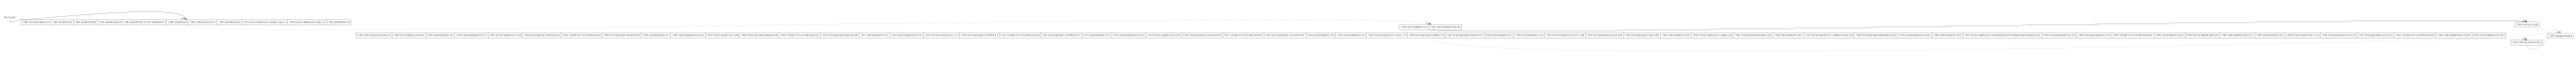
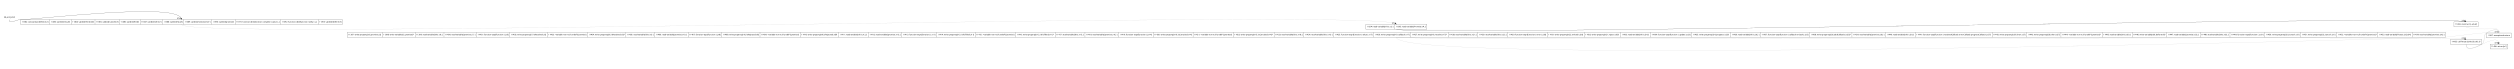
  digraph {
    fontname="Noto Sans"
    rankdir=LR
    node [fontname="Noto Sans" shape=record]
    edge [fontname="Noto Sans" headport=n style=solid tailport=s]
    n1 [label=BB_entry234 shape=none]
    n2 [label="{11382: constant[undefined,v1]|11383: vardecl['result']|11384: vardecl['finished']|11385: vardecl['canceled']|11386: vardecl['fired']|11387: vardecl['isError']|11388: vardecl['head']|11389: vardecl['nextListener']|11390: vardecl['promise']|11391: function-decl[function complete ( value ),-]|11392: function-decl[function notify ( ),-]|11393: vardecl['deferred']}"]
    n3 [label="{11394: read-variable['this',v3,-]|11395: read-variable['Promise',v4,-]}"]
    n4 [label="{11396: construct [-,v4,v2]}"]
    n5 [label="{11457: exceptional-return}"]
    n6 [label="{11397: write-property[v3,'promise',v2]|11398: write-variable[v2,'promise']*|11399: read-variable['this',v6,-]|11400: read-variable['promise',v7,-]|11401: function-expr[function ( ),v5]|11402: write-property[v7,'isResolved',v5]|11403: \<variable-non-null-undef\>['promise']|11404: write-property[v6,'isResolved',v5]*|11405: read-variable['this',v9,-]|11406: read-variable['promise',v10,-]|11407: function-expr[function ( ),v8]|11408: write-property[v10,'isRejected',v8]|11409: \<variable-non-null-undef\>['promise']|11410: write-property[v9,'isRejected',v8]*|11411: read-variable['this',v12,-]|11412: read-variable['promise',v13,-]|11413: function-expr[function ( ),v11]|11414: write-property[v13,'isFulfilled',v11]|11415: \<variable-non-null-undef\>['promise']|11416: write-property[v12,'isFulfilled',v11]*|11417: read-variable['this',v15,-]|11418: read-variable['promise',v16,-]|11419: function-expr[function ( ),v14]|11420: write-property[v16,'isCanceled',v14]|11421: \<variable-non-null-undef\>['promise']|11422: write-property[v15,'isCanceled',v14]*|11423: read-variable['this',v18,-]|11424: read-variable['this',v19,-]|11425: function-expr[function ( value ),v17]|11426: write-property[v19,'callback',v17]|11427: write-property[v18,'resolve',v17]*|11428: read-variable['this',v21,-]|11429: read-variable['this',v22,-]|11430: function-expr[function ( error ),v20]|11431: write-property[v22,'errback',v20]|11432: write-property[v21,'reject',v20]*|11433: read-variable['this',v24,-]|11434: function-expr[function ( update ),v23]|11435: write-property[v24,'progress',v23]*|11436: read-variable['this',v26,-]|11437: function-expr[function ( callback errback ),v25]|11438: write-property[v26,'addCallbacks',v25]*|11439: read-variable['promise',v28,-]|11440: read-variable['this',v29,-]|11441: function-expr[function ( resolvedCallback errorCallback progressCallback ),v27]|11442: write-property[v29,'then',v27]|11443: write-property[v28,'then',v27]|11444: \<variable-non-null-undef\>['promise']*|11445: read-variable['this',v30,-]|11446: write-variable[v30,'deferred']*|11447: read-variable['promise',v32,-]|11448: read-variable['this',v33,-]|11449: function-expr[function ( ),v31]|11450: write-property[v33,'cancel',v31]|11451: write-property[v32,'cancel',v31]|11452: \<variable-non-null-undef\>['promise']*|11453: read-variable['freeze',v35,v34]|11454: read-variable['promise',v36,-]}"]
    n7 [label="{11455: call-freeze [v34,v35,v36,-]*}"]
+   n8 [label="{11456: return[v1]}"]
    n1 -> n2 [headlabel="    3741"]
    n2 -> n3 [headlabel="      3742" style=dotted]
    n3 -> n4 [headlabel="      3743"]
    n3 -> n5 [color=gray headlabel="      3747" style=dotted]
    n4 -> n5 [color=gray]
    n6 -> n5 [color=gray]
    n6 -> n7 [headlabel="      3745" style=dotted]
    n7 -> n5 [color=gray style=bold]
+   n7 -> n8 [headlabel="      3746" style=dotted]
  }
